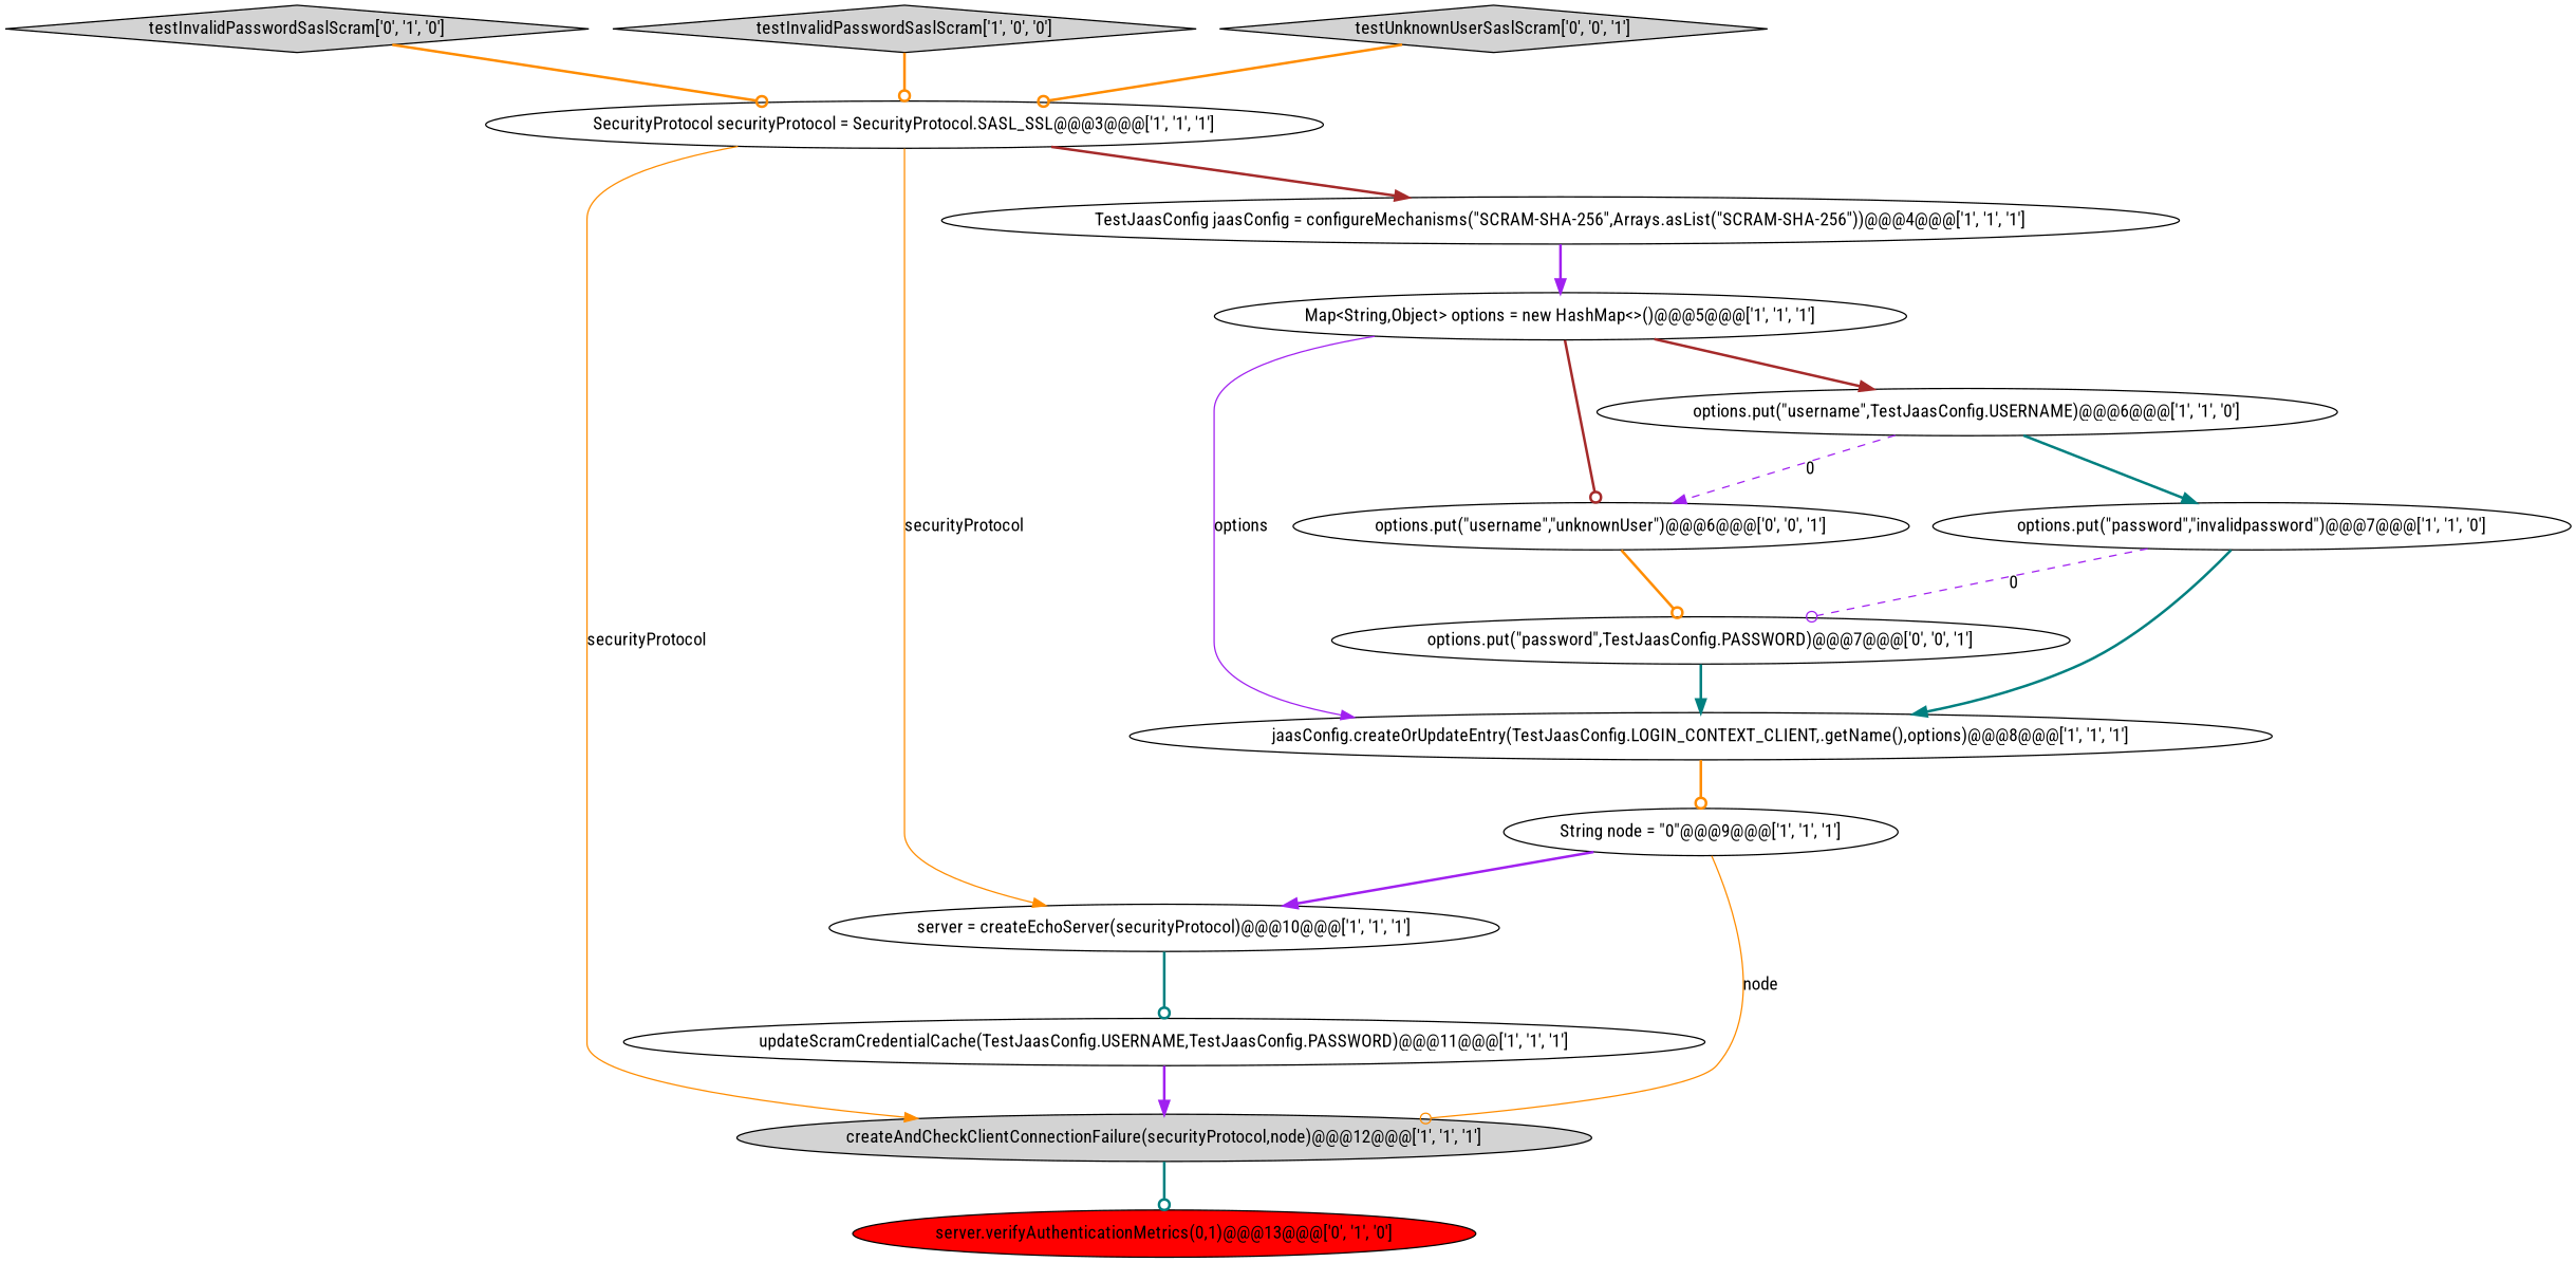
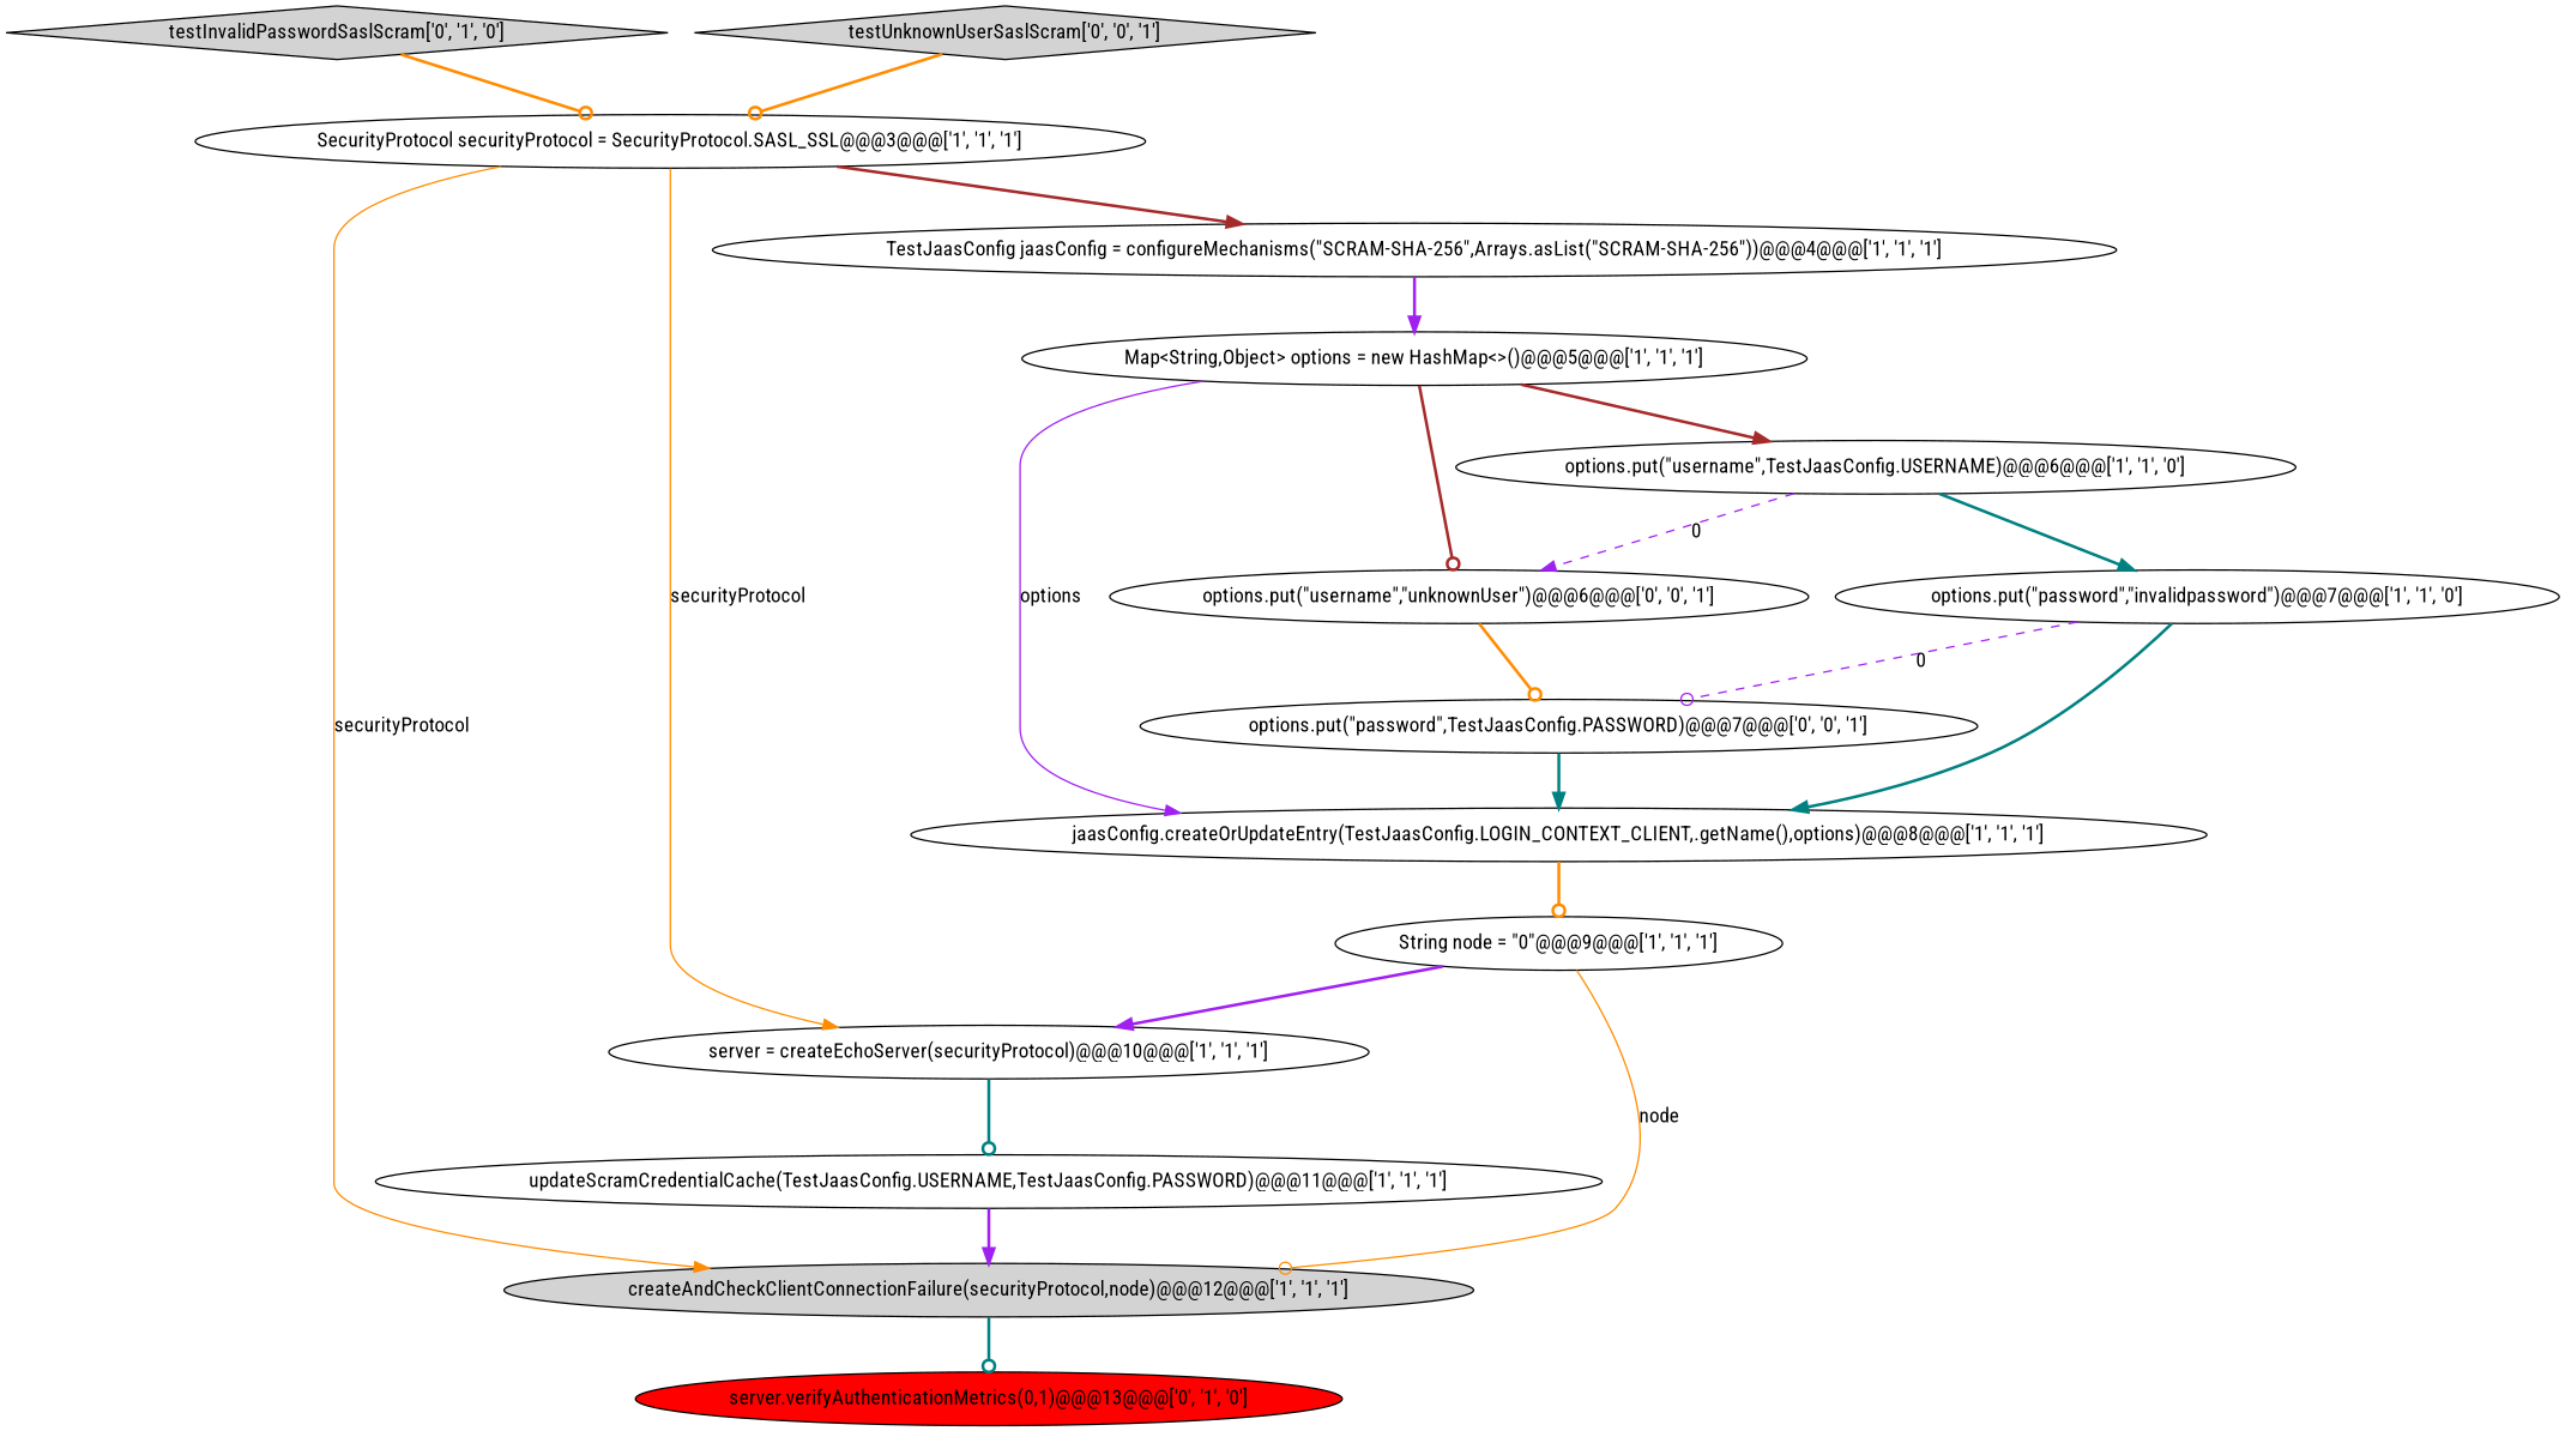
  digraph {
    fontname="Roboto Condensed"
    node [fillcolor=white shape=ellipse style=filled fontname="Roboto Condensed"]
    edge [style=bold color=darkorange arrowhead=normal fontname="Roboto Condensed"]
    n1 [label="String node = \"0\"@@@9@@@['1', '1', '1']"]
    n2 [label="server = createEchoServer(securityProtocol)@@@10@@@['1', '1', '1']"]
    n3 [fillcolor=lightgray label="createAndCheckClientConnectionFailure(securityProtocol,node)@@@12@@@['1', '1', '1']"]
    n4 [label="updateScramCredentialCache(TestJaasConfig.USERNAME,TestJaasConfig.PASSWORD)@@@11@@@['1', '1', '1']"]
    n5 [label="options.put(\"username\",\"unknownUser\")@@@6@@@['0', '0', '1']"]
    n6 [label="options.put(\"password\",TestJaasConfig.PASSWORD)@@@7@@@['0', '0', '1']"]
    n7 [label="jaasConfig.createOrUpdateEntry(TestJaasConfig.LOGIN_CONTEXT_CLIENT,.getName(),options)@@@8@@@['1', '1', '1']"]
    n8 [fillcolor=lightgray label="testInvalidPasswordSaslScram['0', '1', '0']" shape=diamond]
    n9 [label="SecurityProtocol securityProtocol = SecurityProtocol.SASL_SSL@@@3@@@['1', '1', '1']"]
    n10 [label="options.put(\"password\",\"invalidpassword\")@@@7@@@['1', '1', '0']"]
    n11 [label="TestJaasConfig jaasConfig = configureMechanisms(\"SCRAM-SHA-256\",Arrays.asList(\"SCRAM-SHA-256\"))@@@4@@@['1', '1', '1']"]
    n12 [label="Map<String,Object> options = new HashMap<>()@@@5@@@['1', '1', '1']"]
-   n13 [fillcolor=lightgray label="testInvalidPasswordSaslScram['1', '0', '0']" shape=diamond]
    n14 [fillcolor=lightgray label="testUnknownUserSaslScram['0', '0', '1']" shape=diamond]
    n15 [label="options.put(\"username\",TestJaasConfig.USERNAME)@@@6@@@['1', '1', '0']"]
    n16 [fillcolor=red label="server.verifyAuthenticationMetrics(0,1)@@@13@@@['0', '1', '0']"]
    n1 -> n2 [color=purple]
    n1 -> n3 [label="node" style=solid arrowhead=odot]
    n2 -> n4 [color=teal arrowhead=odot]
    n3 -> n16 [color=teal arrowhead=odot]
    n4 -> n3 [color=purple]
    n5 -> n6 [arrowhead=odot]
    n6 -> n7 [color=teal]
    n7 -> n1 [arrowhead=odot]
    n8 -> n9 [arrowhead=odot]
    n9 -> n2 [label=securityProtocol style=solid]
    n9 -> n3 [label=securityProtocol style=solid]
    n9 -> n11 [color=brown]
    n10 -> n6 [label=0 style=dashed color=purple arrowhead=odot]
    n10 -> n7 [color=teal]
    n11 -> n12 [color=purple]
    n12 -> n5 [color=brown arrowhead=odot]
    n12 -> n7 [label=options style=solid color=purple]
    n12 -> n15 [color=brown]
-   n13 -> n9 [arrowhead=odot]
    n14 -> n9 [arrowhead=odot]
    n15 -> n5 [label=0 style=dashed color=purple]
    n15 -> n10 [color=teal]
  }
